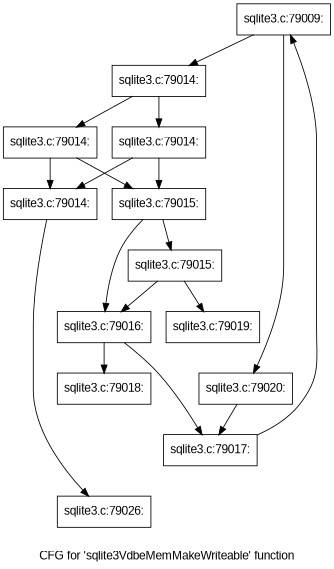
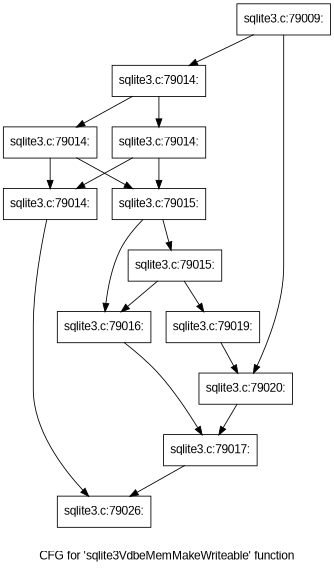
  digraph {
    fontname="Liberation Sans"
    label="CFG for 'sqlite3VdbeMemMakeWriteable' function"
    node [fontname="Liberation Sans" shape=record]
    edge [fontname="Liberation Sans"]
    n1 [label="{sqlite3.c:79009:}"]
    n2 [label="{sqlite3.c:79014:}"]
    n3 [label="{sqlite3.c:79020:}"]
    n4 [label="{sqlite3.c:79014:}"]
    n5 [label="{sqlite3.c:79014:}"]
    n6 [label="{sqlite3.c:79017:}"]
    n7 [label="{sqlite3.c:79014:}"]
    n8 [label="{sqlite3.c:79015:}"]
    n9 [label="{sqlite3.c:79026:}"]
    n10 [label="{sqlite3.c:79016:}"]
    n11 [label="{sqlite3.c:79015:}"]
-   n12 [label="{sqlite3.c:79018:}"]
    n13 [label="{sqlite3.c:79019:}"]
    n1 -> n2
    n1 -> n3
    n2 -> n4
    n2 -> n5
    n3 -> n6
    n4 -> n7
    n4 -> n8
    n5 -> n7
    n5 -> n8
-   n6 -> n1
+   n6 -> n9
    n7 -> n9
    n8 -> n10
    n8 -> n11
    n10 -> n6
-   n10 -> n12
    n11 -> n10
    n11 -> n13
+   n13 -> n3
  }
